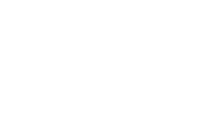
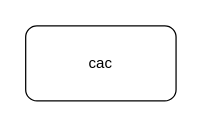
  <mxCell id="0" />
  <mxCell id="1" parent="0" />
+ <mxCell id="2" value="cac" style="rounded=1;whiteSpace=wrap;html=1;" vertex="1" parent="1"><mxGeometry x="20" y="20" width="120" height="60" as="geometry" /></mxCell>
